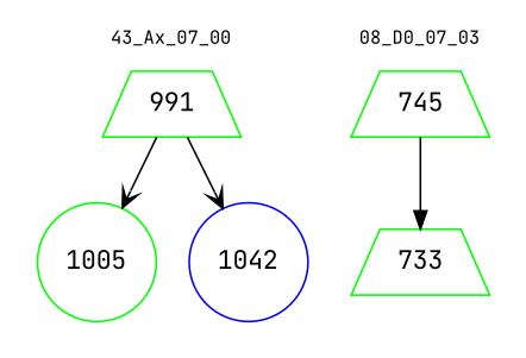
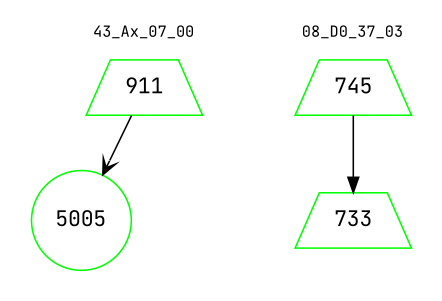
  digraph {
    fontname="JetBrains Mono"
    node [color=green fontname="JetBrains Mono" shape=trapezium]
    edge [arrowhead=vee color=black fontname="JetBrains Mono"]
-   n1 [label=991]
-   n2 [label=1005 shape=circle]
-   n3 [color=blue label=1042 shape=circle]
+   n1 [label=911]
+   n2 [label=5005 shape=circle]
    n4 [label=745]
    n5 [label=733]
    subgraph cluster_1 {
      color=white
      fontsize=10
      label="43_Ax_07_00"
      n1
      n2
-     n3
    }
    subgraph cluster_2 {
      color=white
      fontsize=10
-     label="08_D0_07_03"
+     label="08_D0_37_03"
      n4
      n5
    }
    n1 -> n2
-   n1 -> n3
    n4 -> n5 [arrowhead=normal]
  }
